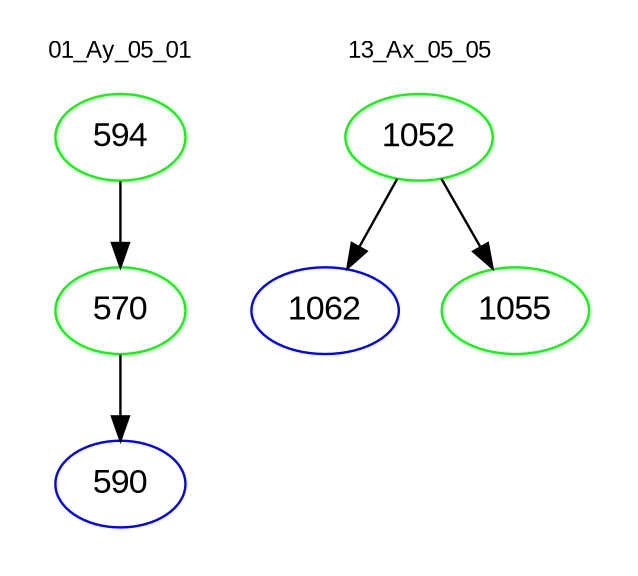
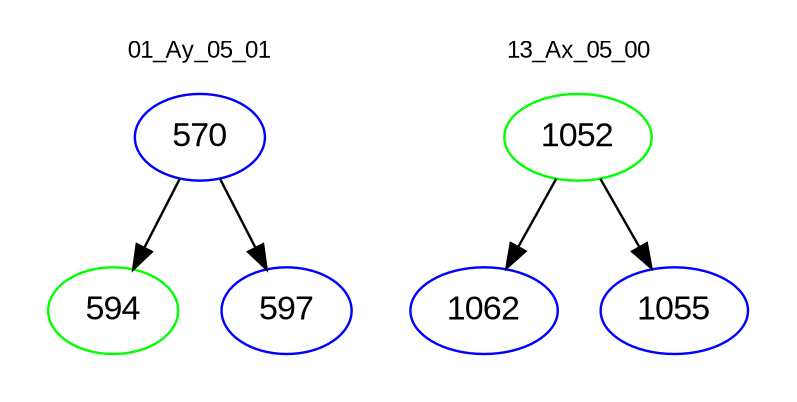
  digraph {
    fontname="Liberation Sans"
    node [color=green fontname="Liberation Sans"]
    edge [color=black fontname="Liberation Sans"]
    n1 [label=594]
-   n2 [label=570]
-   n3 [color=blue label=590]
+   n2 [color=blue label=570]
+   n3 [color=blue label=597]
    n4 [color=blue label=1062]
    n5 [label=1052]
-   n6 [label=1055]
+   n6 [color=blue label=1055]
    subgraph cluster_1 {
      color=white
      fontsize=10
      label="01_Ay_05_01"
      n1
      n2
      n3
    }
    subgraph cluster_2 {
      color=white
      fontsize=10
-     label="13_Ax_05_05"
+     label="13_Ax_05_00"
      n4
      n5
      n6
    }
-   n1 -> n2
+   n2 -> n1
    n2 -> n3
    n5 -> n4
    n5 -> n6
  }
